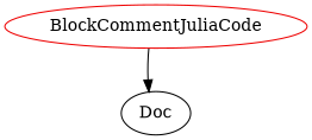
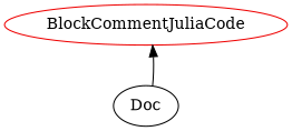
  digraph {
    n1 [color=red2 label=BlockCommentJuliaCode shape=oval]
    Doc
-   n1 -> Doc
+   Doc -> n1
  }
